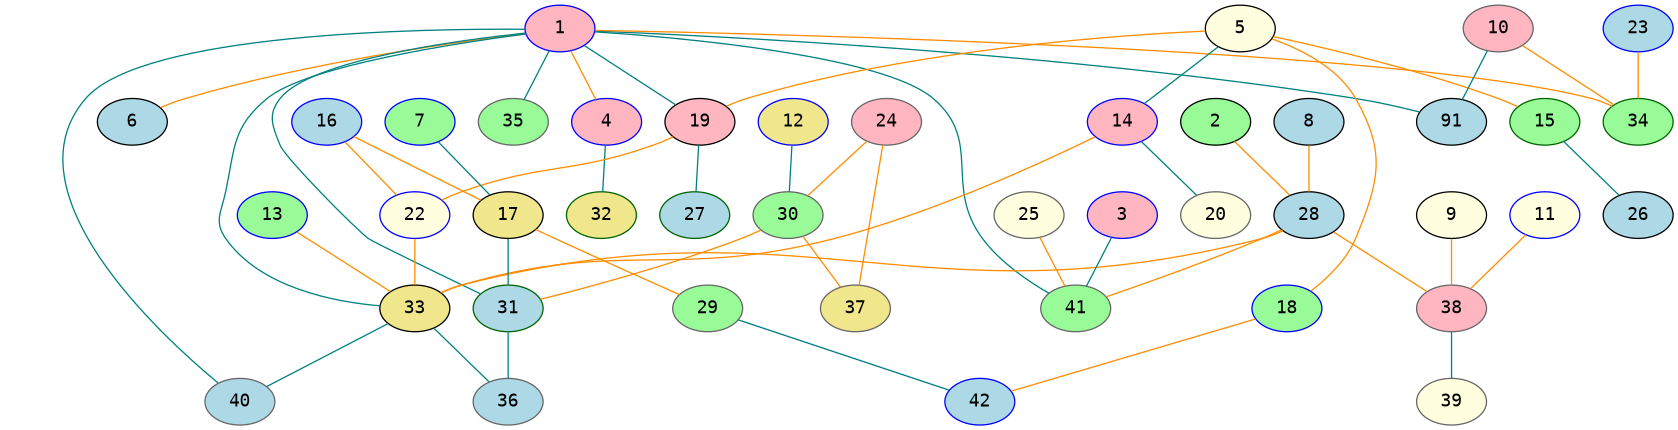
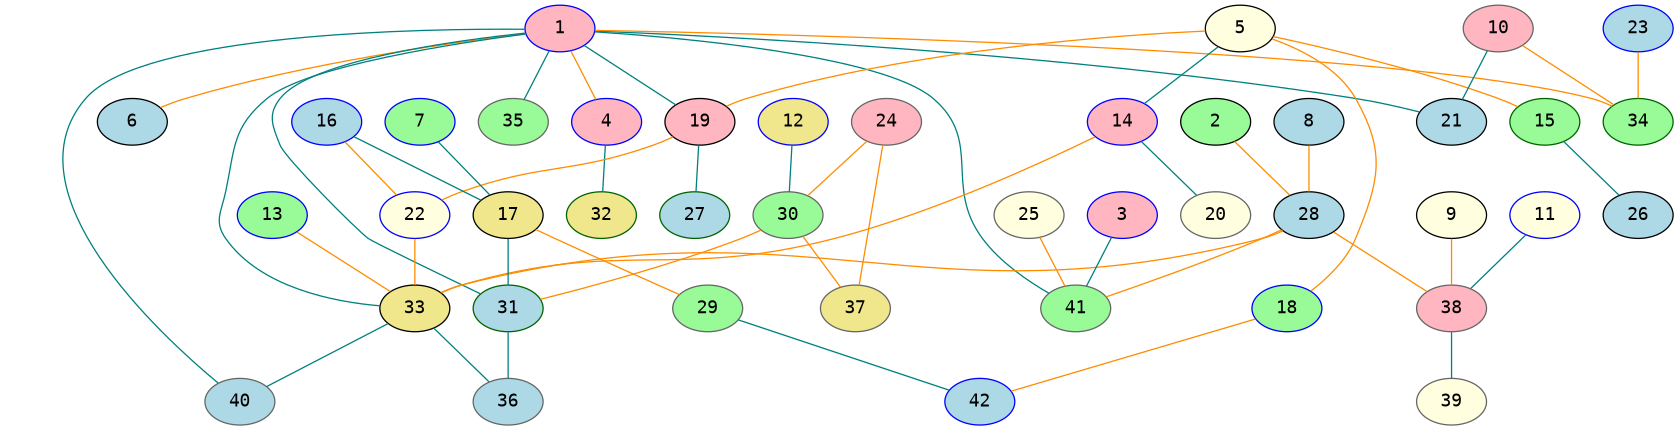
  graph {
    fontname="DejaVu Sans Mono"
    node [color=blue fillcolor=lightblue fontname="DejaVu Sans Mono" style=filled]
    edge [color=darkorange fontname="DejaVu Sans Mono" weight=1.0]
    1 [fillcolor=lightpink]
    4 [fillcolor=lightpink]
    6 [color=black]
    19 [color=black fillcolor=lightpink]
-   21 [color=black label=91]
+   21 [color=black]
    31 [color=darkgreen]
    33 [color=black fillcolor=khaki]
    34 [color=darkgreen fillcolor=palegreen]
    35 [color=gray40 fillcolor=palegreen]
    40 [color=gray40]
    41 [color=gray40 fillcolor=palegreen]
    32 [color=darkgreen fillcolor=khaki]
    22 [fillcolor=lightyellow]
    27 [color=darkgreen]
    36 [color=gray40]
    2 [color=black fillcolor=palegreen]
    28 [color=black]
    38 [color=gray40 fillcolor=lightpink]
    3 [fillcolor=lightpink]
    5 [color=black fillcolor=lightyellow]
    14 [fillcolor=lightpink]
    15 [color=darkgreen fillcolor=palegreen]
    18 [fillcolor=palegreen]
    20 [color=gray40 fillcolor=lightyellow]
    26 [color=black]
    42
    7 [fillcolor=palegreen]
    17 [color=black fillcolor=khaki]
    29 [color=gray40 fillcolor=palegreen]
    8 [color=black]
    9 [color=black fillcolor=lightyellow]
    39 [color=gray40 fillcolor=lightyellow]
    10 [color=gray40 fillcolor=lightpink]
    11 [fillcolor=lightyellow]
    12 [fillcolor=khaki]
    30 [color=gray40 fillcolor=palegreen]
    37 [color=gray40 fillcolor=khaki]
    13 [fillcolor=palegreen]
    16
    23
    24 [color=gray40 fillcolor=lightpink]
    25 [color=gray40 fillcolor=lightyellow]
    1 -- 4
    1 -- 6
    1 -- 19 [color=teal]
    1 -- 21 [color=teal]
    1 -- 31 [color=teal]
    1 -- 33 [color=teal]
    1 -- 34
    1 -- 35 [color=teal]
    1 -- 40 [color=teal]
    1 -- 41 [color=teal]
    4 -- 32 [color=teal]
    19 -- 22
    19 -- 27 [color=teal]
    31 -- 36 [color=teal]
    33 -- 40 [color=teal]
    33 -- 36 [color=teal]
    22 -- 33
    2 -- 28
    28 -- 33
    28 -- 41
    28 -- 38
    38 -- 39 [color=teal]
    3 -- 41 [color=teal]
    5 -- 19
    5 -- 14 [color=teal]
    5 -- 15
    5 -- 18
    14 -- 33
    14 -- 20 [color=teal]
    15 -- 26 [color=teal]
    18 -- 42
    7 -- 17 [color=teal]
    17 -- 31 [color=teal]
    17 -- 29
    29 -- 42 [color=teal]
    8 -- 28
    9 -- 38
    10 -- 21 [color=teal]
    10 -- 34
-   11 -- 38
+   11 -- 38 [color=teal]
    12 -- 30 [color=teal]
    30 -- 31
    30 -- 37
    13 -- 33
    16 -- 22
-   16 -- 17
+   16 -- 17 [color=teal]
    23 -- 34
    24 -- 30
    24 -- 37
    25 -- 41
  }
